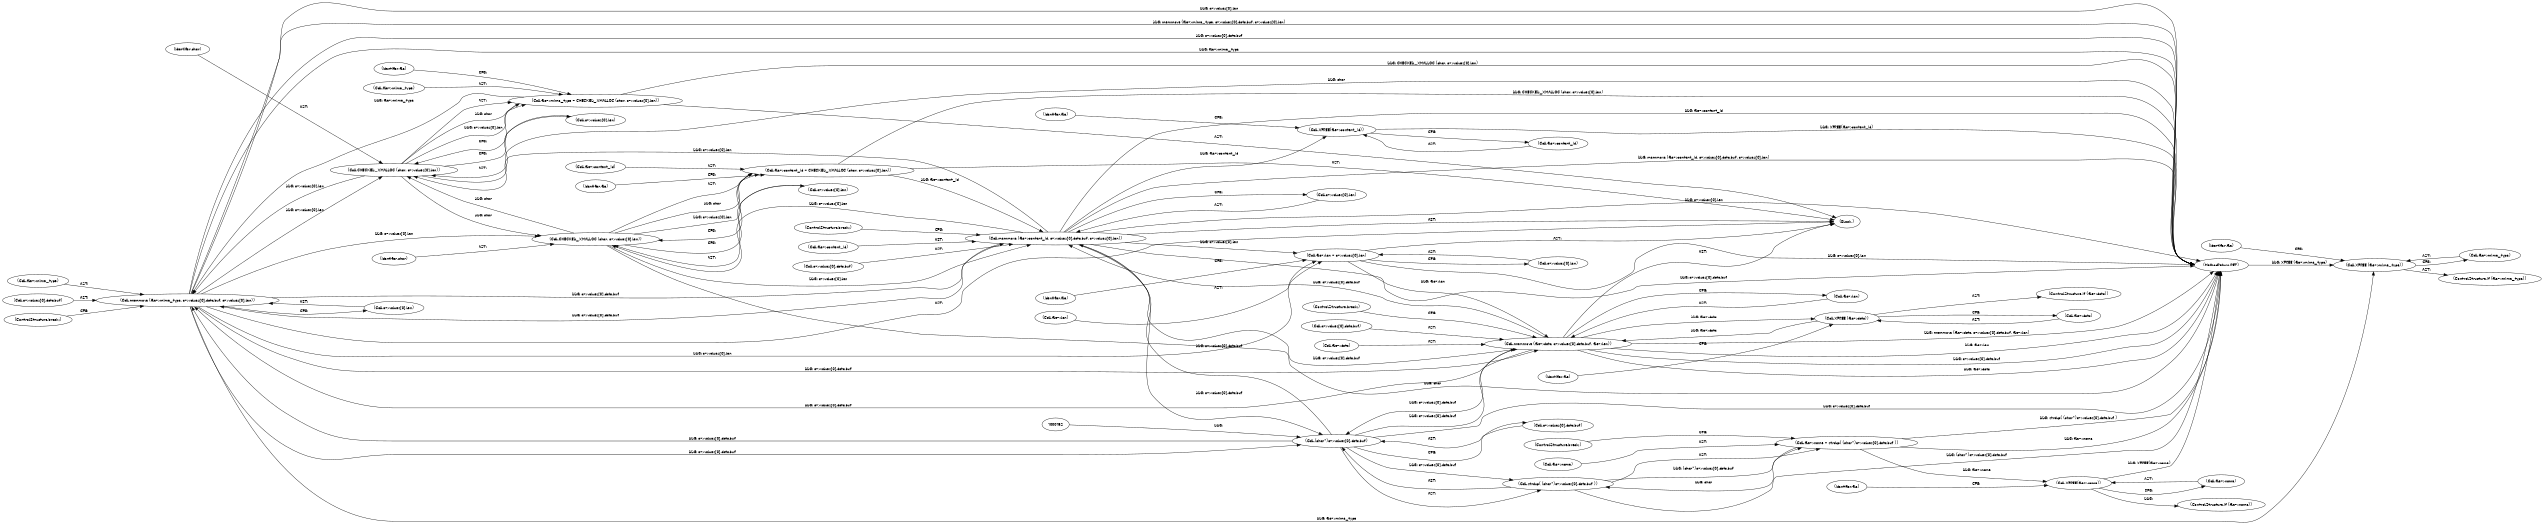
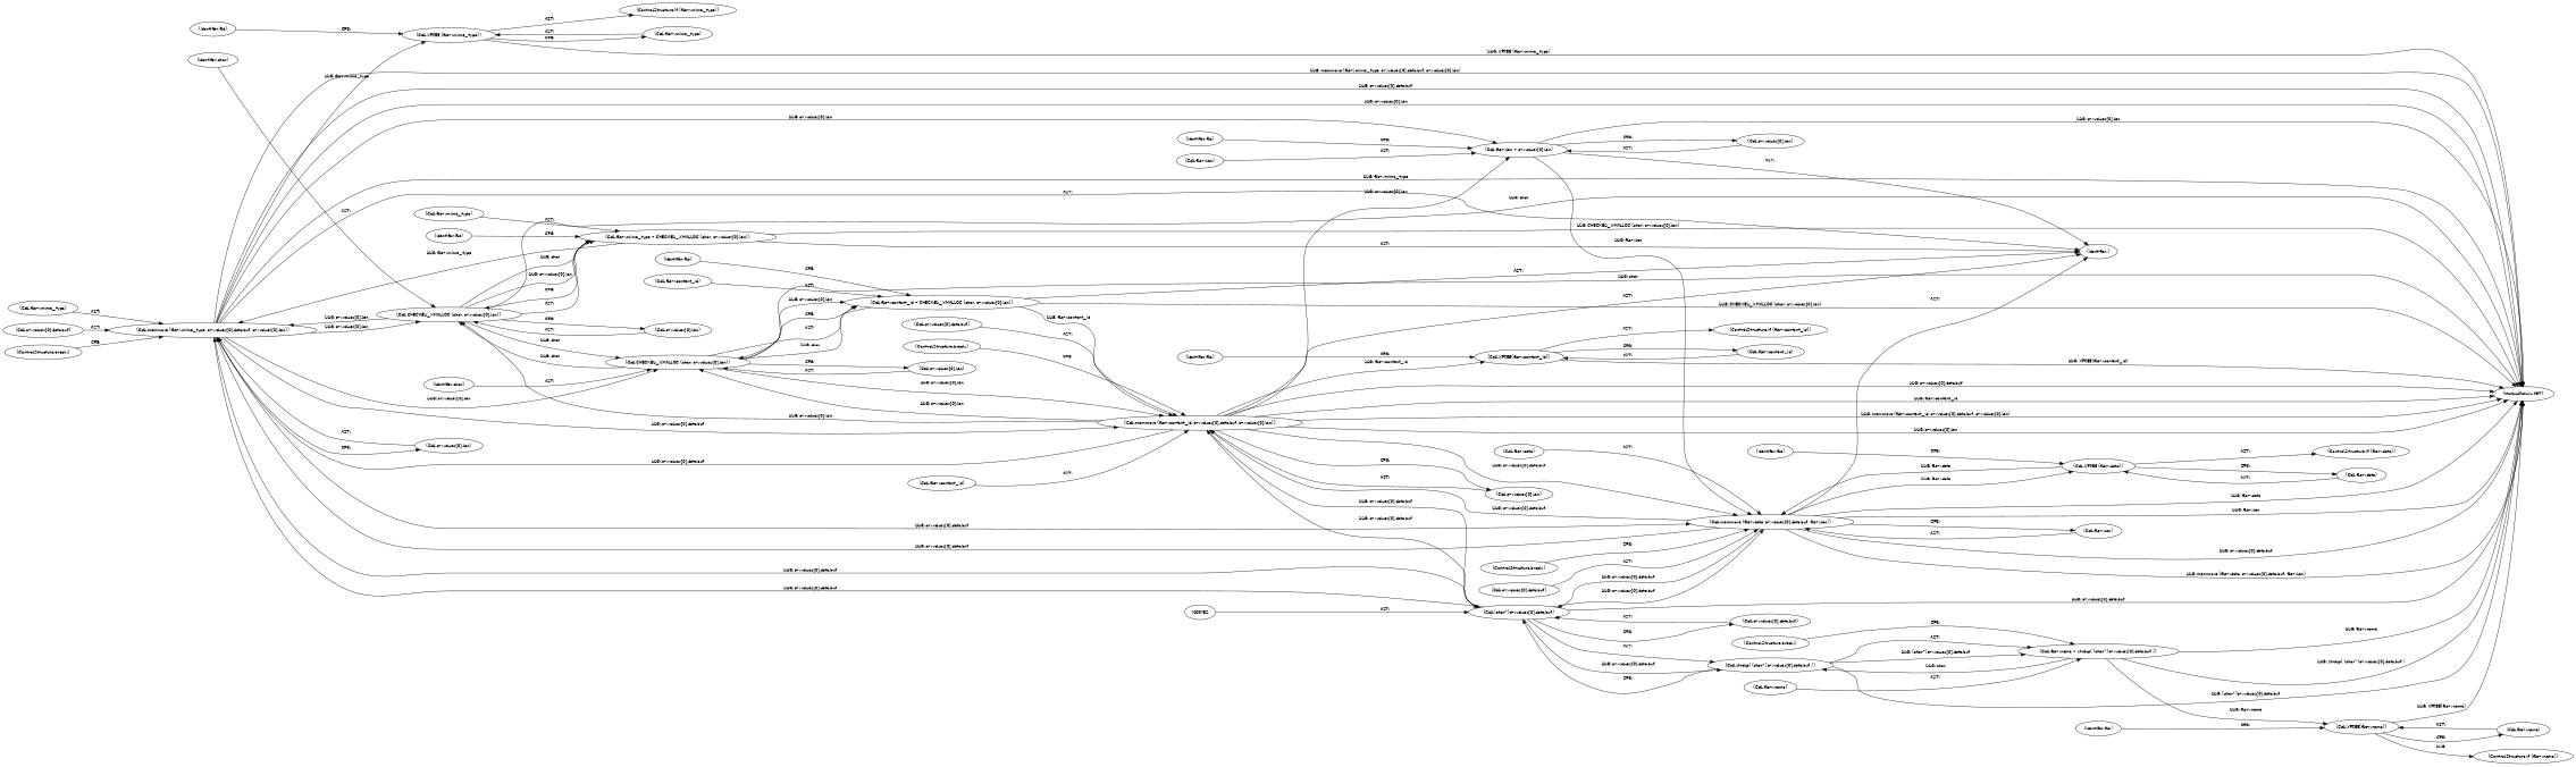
  digraph {
    fontname="Patrick Hand"
    rankdir=LR
    node [fontname="Patrick Hand"]
    edge [fontname="Patrick Hand"]
    n1 [label="(Call,memmove (file->mime_type, a->values[0].data.buf, a->values[0].len))"]
    n2 [label="(Call,CHECKED_XMALLOC (char, a->values[0].len))"]
    n3 [label="(Call,CHECKED_XMALLOC (char, a->values[0].len))"]
    n4 [label="(Call,memmove (file->content_id, a->values[0].data.buf, a->values[0].len))"]
    n5 [label="(Call,(char*)a->values[0].data.buf)"]
    n6 [label="(Call,memmove (file->data, a->values[0].data.buf, file->len))"]
    n7 [label="(Call,file->len = a->values[0].len)"]
    n8 [label="(Call,XFREE (file->mime_type))"]
    n9 [label="(Call,a->values[0].len)"]
-   n10 [label="(Block,)"]
+   n10 [label="(Identifier,)"]
    n11 [label="(MethodReturn,RET)"]
    n12 [label="(Call,file->mime_type = CHECKED_XMALLOC (char, a->values[0].len))"]
    n13 [label="(Call,a->values[0].len)"]
    n14 [label="(Call,file->content_id = CHECKED_XMALLOC (char, a->values[0].len))"]
    n15 [label="(Call,a->values[0].len)"]
    n16 [label="(Call,XFREE(file->content_id))"]
    n17 [label="(Call,a->values[0].len)"]
    n18 [label="(Call,strdup( (char*)a->values[0].data.buf ))"]
    n19 [label="(Call,a->values[0].data.buf)"]
    n20 [label="(Call,XFREE (file->data))"]
    n21 [label="(Call,file->len)"]
    n22 [label="(Call,a->values[0].len)"]
    n23 [label="(Call,file->mime_type)"]
    n24 [label="(ControlStructure,if (file->mime_type))"]
    n25 [label="(Call,file->content_id)"]
+   n26 [label="(ControlStructure,if (file->content_id))"]
    n27 [label="(Call,file->name = strdup( (char*)a->values[0].data.buf ))"]
    n28 [label="(Call,file->data)"]
    n29 [label="(ControlStructure,if (file->data))"]
    n30 [label="(Call,XFREE(file->name))"]
    n31 [label="(Call,file->name)"]
    n32 [label="(ControlStructure,if (file->name))"]
    n33 [label="(Call,file->len)"]
    n34 [label="(Call,file->mime_type)"]
    n35 [label="(Identifier,file)"]
    n36 [label="(Call,file->content_id)"]
    n37 [label="(ControlStructure,break;)"]
    n38 [label="(ControlStructure,break;)"]
    n39 [label="(ControlStructure,break;)"]
    n40 [label="(Identifier,file)"]
    n41 [label="(Identifier,char)"]
    n42 [label="(Identifier,file)"]
    n43 [label="(Call,a->values[0].data.buf)"]
    n44 [label="(Call,a->values[0].data.buf)"]
    n45 [label="(Identifier,file)"]
    n46 [label="(Call,file->content_id)"]
    n47 [label="(ControlStructure,break;)"]
    n48 [label="(Identifier,file)"]
    n49 [label="(Call,file->data)"]
    n50 [label="(Identifier,file)"]
    n51 [label="(Call,file->mime_type)"]
    n52 [label="(Call,a->values[0].data.buf)"]
    n53 [label="(Identifier,char)"]
    n54 [label="(Identifier,file)"]
    n55 [label="(Call,file->name)"]
    1000152
    n1 -> n2 [label="DDG: a->values[0].len"]
    n1 -> n3 [label="DDG: a->values[0].len"]
    n1 -> n4 [label="DDG: a->values[0].data.buf"]
    n1 -> n5 [label="DDG: a->values[0].data.buf"]
    n1 -> n6 [label="DDG: a->values[0].data.buf"]
    n1 -> n7 [label="DDG: a->values[0].len"]
    n1 -> n8 [label="DDG: file->mime_type"]
    n1 -> n9 [label="CFG: "]
    n1 -> n10 [label="AST: "]
    n1 -> n11 [label="DDG: a->values[0].len"]
    n1 -> n11 [label="DDG: memmove (file->mime_type, a->values[0].data.buf, a->values[0].len)"]
    n1 -> n11 [label="DDG: a->values[0].data.buf"]
    n1 -> n11 [label="DDG: file->mime_type"]
    n2 -> n1 [label="DDG: a->values[0].len"]
    n2 -> n3 [label="DDG: char"]
    n2 -> n11 [label="DDG: char"]
    n2 -> n12 [label="AST: "]
    n2 -> n12 [label="DDG: char"]
    n2 -> n12 [label="DDG: a->values[0].len"]
    n2 -> n13 [label="CFG: "]
    n3 -> n2 [label="DDG: char"]
    n3 -> n4 [label="DDG: a->values[0].len"]
    n3 -> n11 [label="DDG: char"]
    n3 -> n14 [label="AST: "]
    n3 -> n14 [label="DDG: char"]
    n3 -> n14 [label="DDG: a->values[0].len"]
    n3 -> n15 [label="CFG: "]
    n4 -> n1 [label="DDG: a->values[0].data.buf"]
    n4 -> n2 [label="DDG: a->values[0].len"]
    n4 -> n3 [label="DDG: a->values[0].len"]
    n4 -> n5 [label="DDG: a->values[0].data.buf"]
    n4 -> n6 [label="DDG: a->values[0].data.buf"]
    n4 -> n7 [label="DDG: a->values[0].len"]
    n4 -> n10 [label="AST: "]
    n4 -> n11 [label="DDG: a->values[0].data.buf"]
    n4 -> n11 [label="DDG: file->content_id"]
    n4 -> n11 [label="DDG: memmove (file->content_id, a->values[0].data.buf, a->values[0].len)"]
    n4 -> n11 [label="DDG: a->values[0].len"]
    n4 -> n16 [label="DDG: file->content_id"]
    n4 -> n17 [label="CFG: "]
    n5 -> n1 [label="DDG: a->values[0].data.buf"]
    n5 -> n4 [label="DDG: a->values[0].data.buf"]
    n5 -> n6 [label="DDG: a->values[0].data.buf"]
    n5 -> n11 [label="DDG: a->values[0].data.buf"]
    n5 -> n18 [label="AST: "]
    n5 -> n18 [label="DDG: a->values[0].data.buf"]
    n5 -> n19 [label="CFG: "]
    n6 -> n1 [label="DDG: a->values[0].data.buf"]
    n6 -> n4 [label="DDG: a->values[0].data.buf"]
    n6 -> n5 [label="DDG: a->values[0].data.buf"]
    n6 -> n10 [label="AST: "]
    n6 -> n11 [label="DDG: memmove (file->data, a->values[0].data.buf, file->len)"]
    n6 -> n11 [label="DDG: file->len"]
    n6 -> n11 [label="DDG: a->values[0].data.buf"]
    n6 -> n11 [label="DDG: file->data"]
    n6 -> n20 [label="DDG: file->data"]
    n6 -> n21 [label="CFG: "]
    n7 -> n6 [label="DDG: file->len"]
    n7 -> n10 [label="AST: "]
    n7 -> n11 [label="DDG: a->values[0].len"]
    n7 -> n22 [label="CFG: "]
-   n11 -> n8 [label="DDG: XFREE (file->mime_type)"]
+   n8 -> n11 [label="DDG: XFREE (file->mime_type)"]
    n8 -> n23 [label="CFG: "]
    n8 -> n24 [label="AST: "]
    n9 -> n1 [label="AST: "]
    n12 -> n1 [label="DDG: file->mime_type"]
    n12 -> n2 [label="CFG: "]
    n12 -> n10 [label="AST: "]
    n12 -> n11 [label="DDG: CHECKED_XMALLOC (char, a->values[0].len)"]
    n13 -> n2 [label="AST: "]
    n14 -> n3 [label="CFG: "]
    n14 -> n4 [label="DDG: file->content_id"]
    n14 -> n10 [label="AST: "]
    n14 -> n11 [label="DDG: CHECKED_XMALLOC (char, a->values[0].len)"]
    n15 -> n3 [label="AST: "]
    n16 -> n11 [label="DDG: XFREE(file->content_id)"]
    n16 -> n25 [label="CFG: "]
+   n16 -> n26 [label="AST: "]
    n17 -> n4 [label="AST: "]
-   n18 -> n5 [label="AST: "]
+   n18 -> n5 [label="CFG: "]
    n18 -> n11 [label="DDG: (char*)a->values[0].data.buf"]
    n18 -> n27 [label="AST: "]
    n18 -> n27 [label="DDG: (char*)a->values[0].data.buf"]
    n19 -> n5 [label="AST: "]
    n20 -> n6 [label="DDG: file->data"]
    n20 -> n28 [label="CFG: "]
    n20 -> n29 [label="AST: "]
    n21 -> n6 [label="AST: "]
    n22 -> n7 [label="AST: "]
    n23 -> n8 [label="AST: "]
    n25 -> n16 [label="AST: "]
    n27 -> n11 [label="DDG: strdup( (char*)a->values[0].data.buf )"]
    n27 -> n11 [label="DDG: file->name"]
    n27 -> n18 [label="DDG: char"]
    n27 -> n30 [label="DDG: file->name"]
    n28 -> n20 [label="AST: "]
    n30 -> n11 [label="DDG: XFREE(file->name)"]
    n30 -> n31 [label="CFG: "]
    n30 -> n32 [label="DDG: "]
    n31 -> n30 [label="AST: "]
    n33 -> n7 [label="AST: "]
    n34 -> n1 [label="AST: "]
    n35 -> n14 [label="CFG: "]
    n36 -> n14 [label="AST: "]
    n37 -> n4 [label="CFG: "]
    n38 -> n27 [label="CFG: "]
    n39 -> n6 [label="CFG: "]
    n40 -> n20 [label="CFG: "]
    n41 -> n3 [label="AST: "]
    n42 -> n8 [label="CFG: "]
    n43 -> n6 [label="AST: "]
    n44 -> n1 [label="AST: "]
    n45 -> n7 [label="CFG: "]
    n46 -> n4 [label="AST: "]
    n47 -> n1 [label="CFG: "]
    n48 -> n12 [label="CFG: "]
    n49 -> n6 [label="AST: "]
    n50 -> n30 [label="CFG: "]
    n51 -> n12 [label="AST: "]
    n52 -> n4 [label="AST: "]
    n53 -> n2 [label="AST: "]
    n54 -> n16 [label="CFG: "]
    n55 -> n27 [label="AST: "]
-   1000152 -> n5 [label="DDG: "]
+   1000152 -> n5 [label="AST: "]
  }
